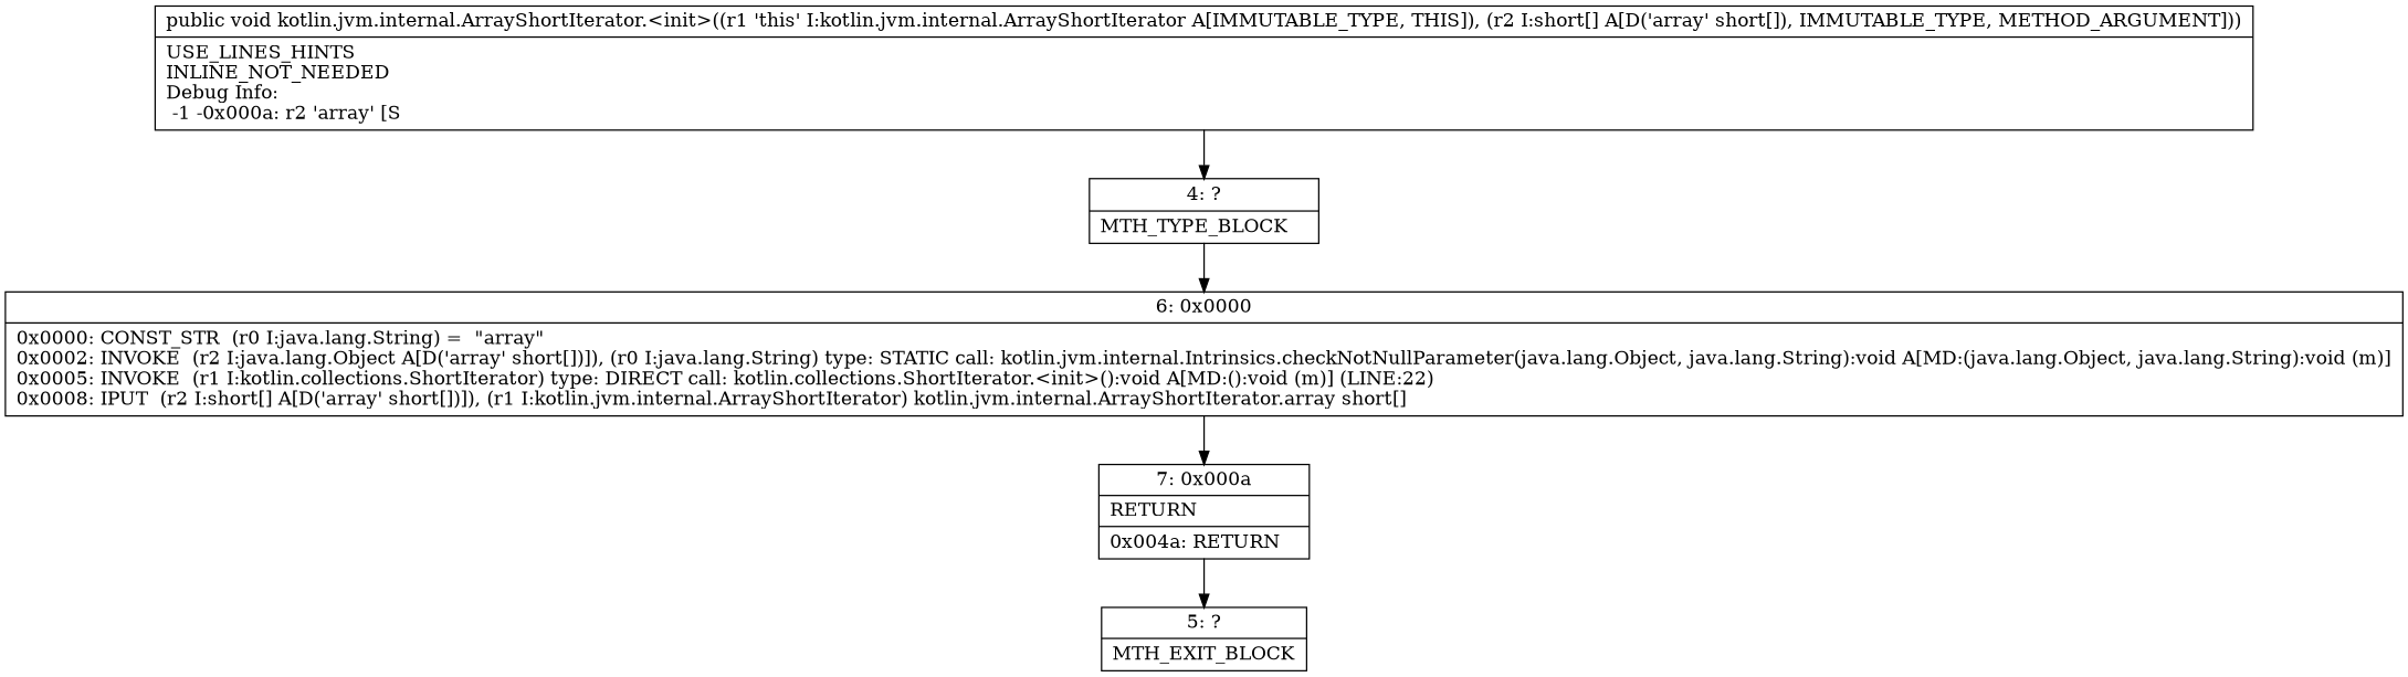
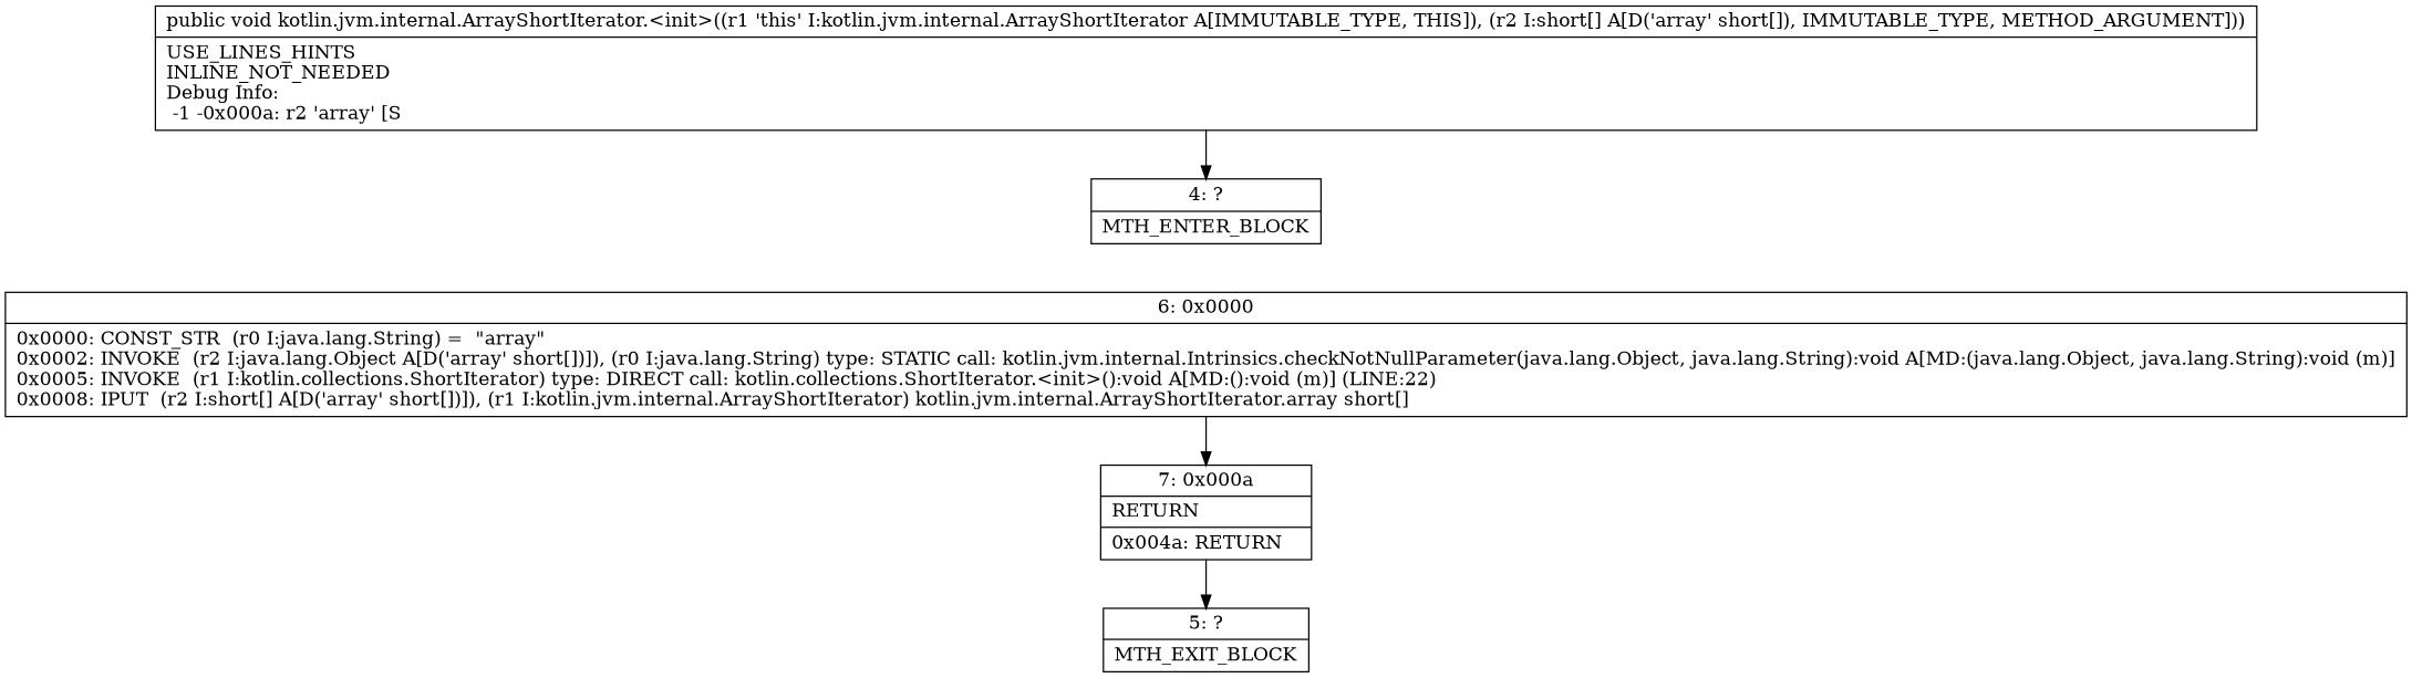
  digraph {
    node [shape=record]
-   n1 [label="{4\:\ ?|MTH_TYPE_BLOCK\l}"]
+   n1 [label="{4\:\ ?|MTH_ENTER_BLOCK\l}"]
    n2 [label="{6\:\ 0x0000|0x0000: CONST_STR  (r0 I:java.lang.String) =  \"array\" \l0x0002: INVOKE  (r2 I:java.lang.Object A[D('array' short[])]), (r0 I:java.lang.String) type: STATIC call: kotlin.jvm.internal.Intrinsics.checkNotNullParameter(java.lang.Object, java.lang.String):void A[MD:(java.lang.Object, java.lang.String):void (m)]\l0x0005: INVOKE  (r1 I:kotlin.collections.ShortIterator) type: DIRECT call: kotlin.collections.ShortIterator.\<init\>():void A[MD:():void (m)] (LINE:22)\l0x0008: IPUT  (r2 I:short[] A[D('array' short[])]), (r1 I:kotlin.jvm.internal.ArrayShortIterator) kotlin.jvm.internal.ArrayShortIterator.array short[] \l}"]
    n3 [label="{7\:\ 0x000a|RETURN\l|0x004a: RETURN   \l}"]
    n4 [label="{5\:\ ?|MTH_EXIT_BLOCK\l}"]
    n5 [label="{public void kotlin.jvm.internal.ArrayShortIterator.\<init\>((r1 'this' I:kotlin.jvm.internal.ArrayShortIterator A[IMMUTABLE_TYPE, THIS]), (r2 I:short[] A[D('array' short[]), IMMUTABLE_TYPE, METHOD_ARGUMENT]))  | USE_LINES_HINTS\lINLINE_NOT_NEEDED\lDebug Info:\l  \-1 \-0x000a: r2 'array' [S\l}"]
-   n1 -> n2
    n2 -> n3
    n3 -> n4
    n5 -> n1
  }
